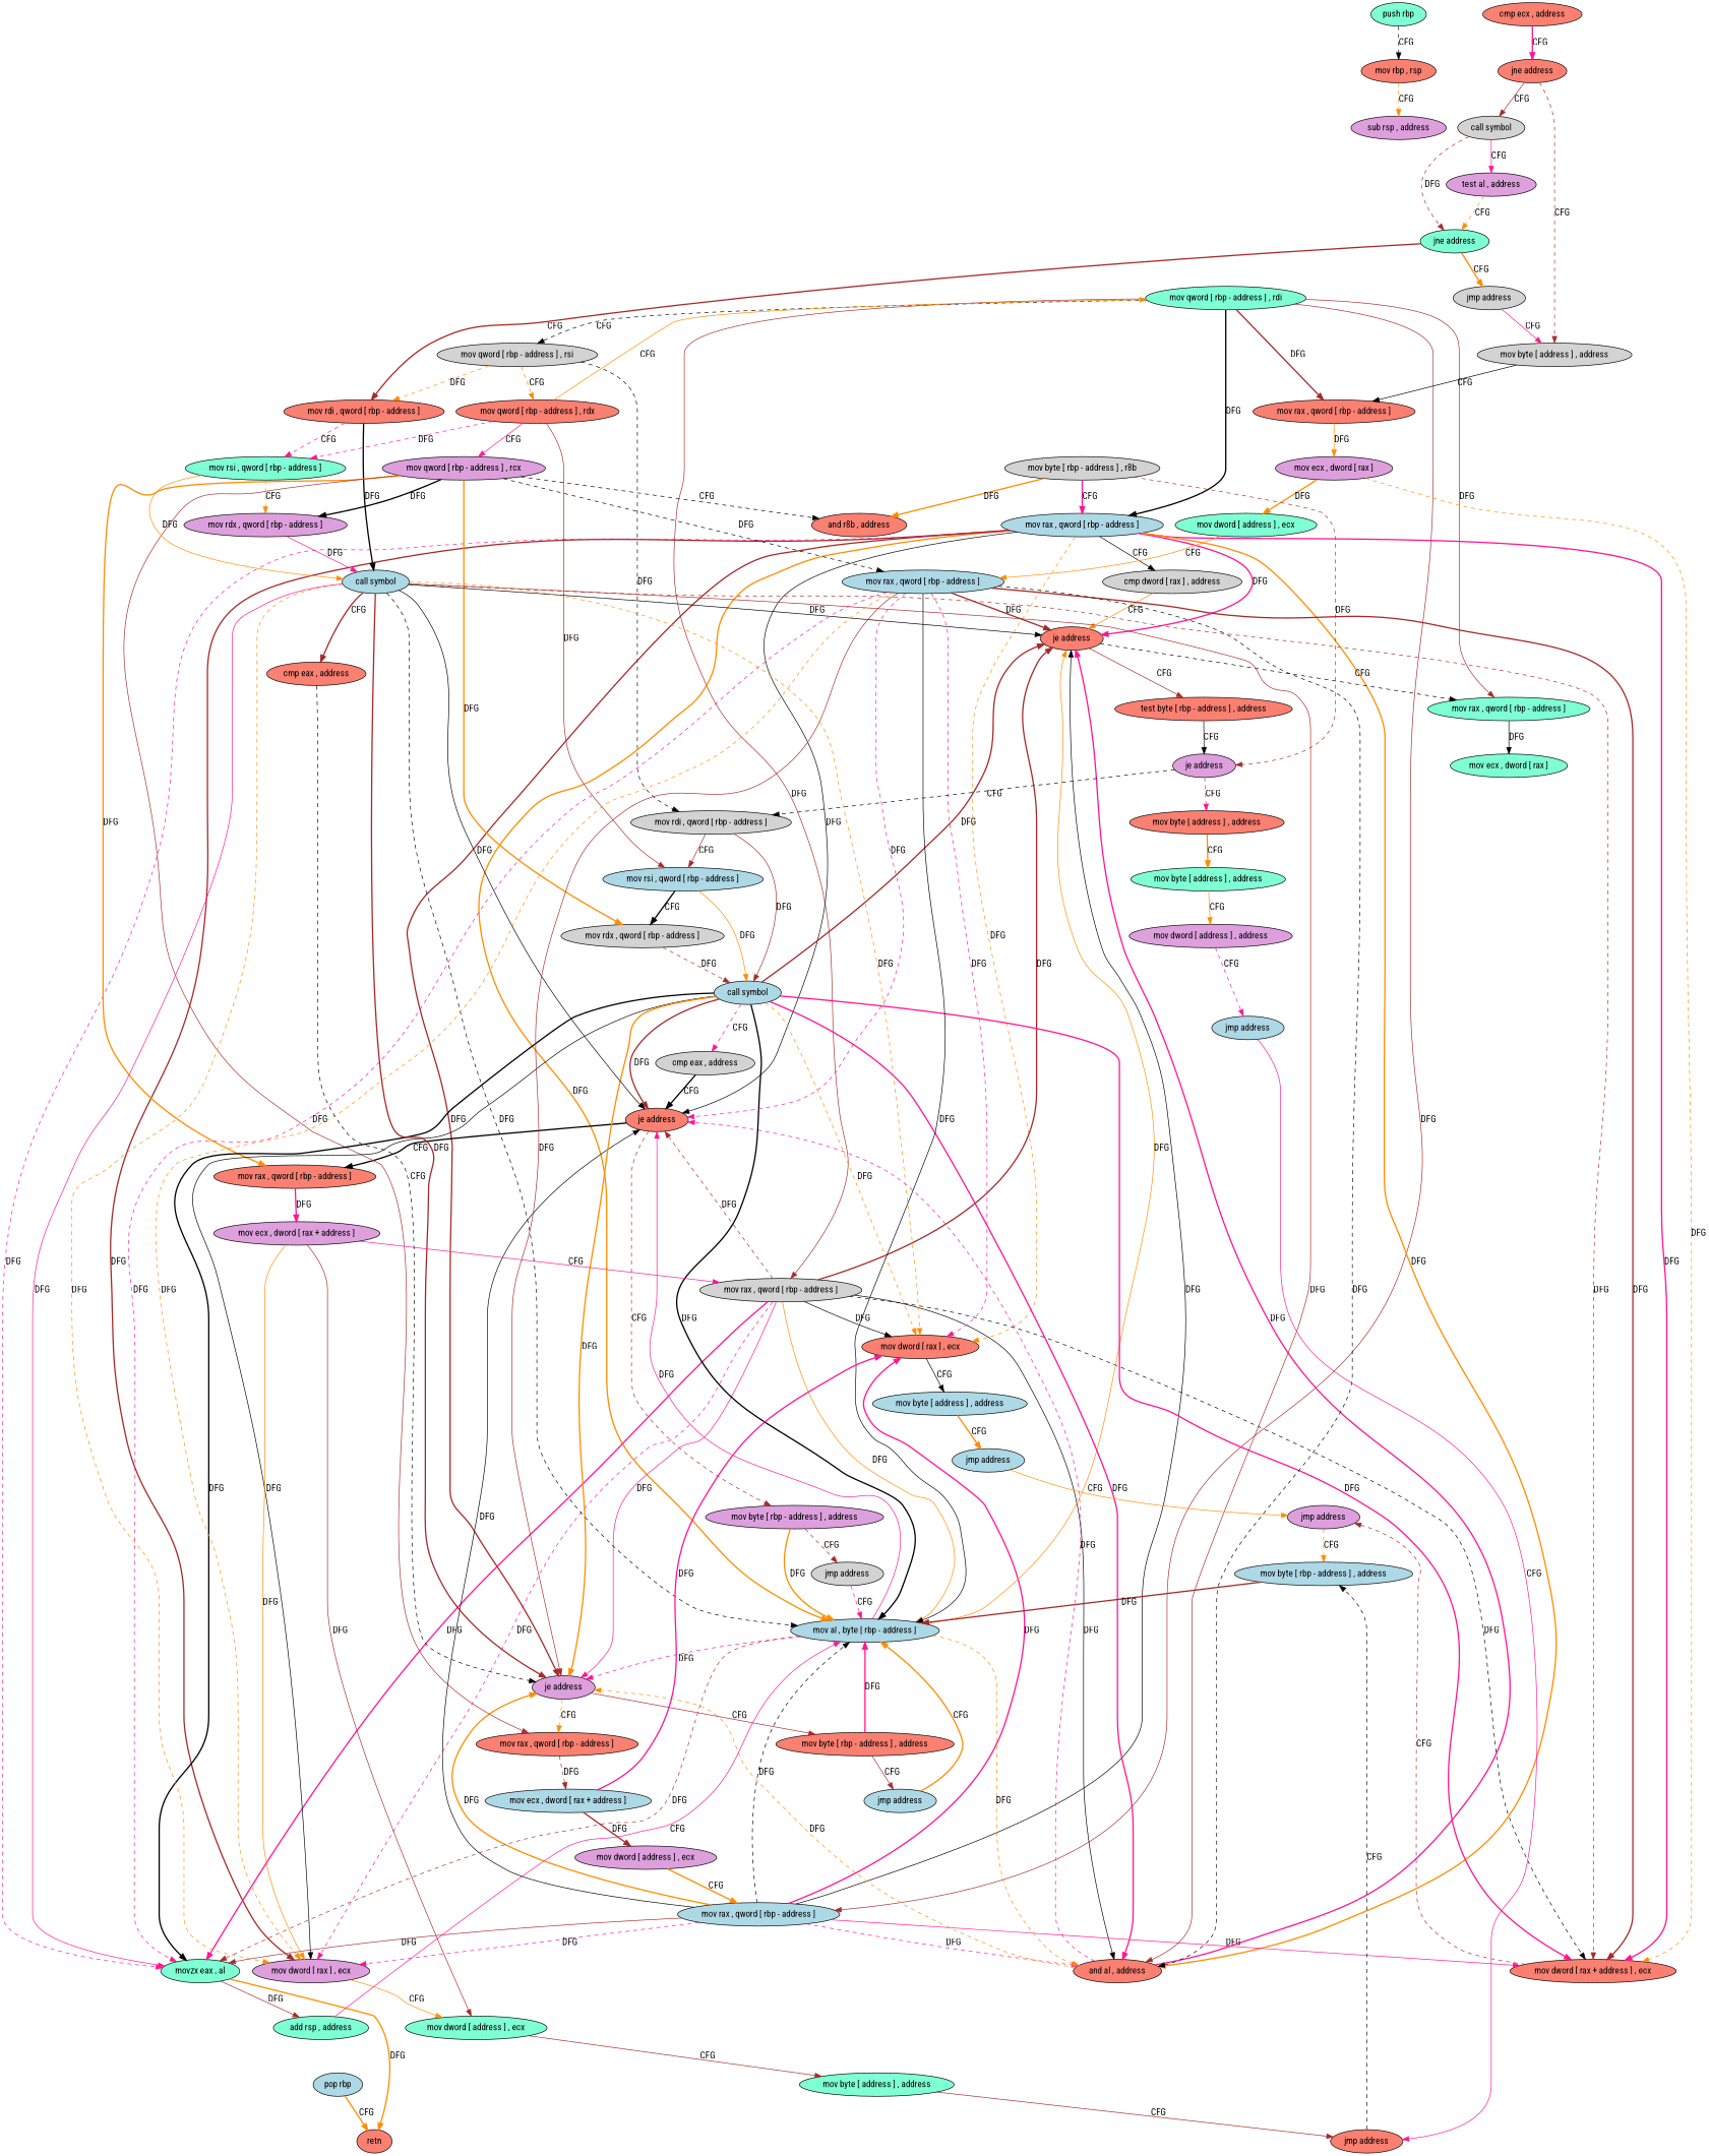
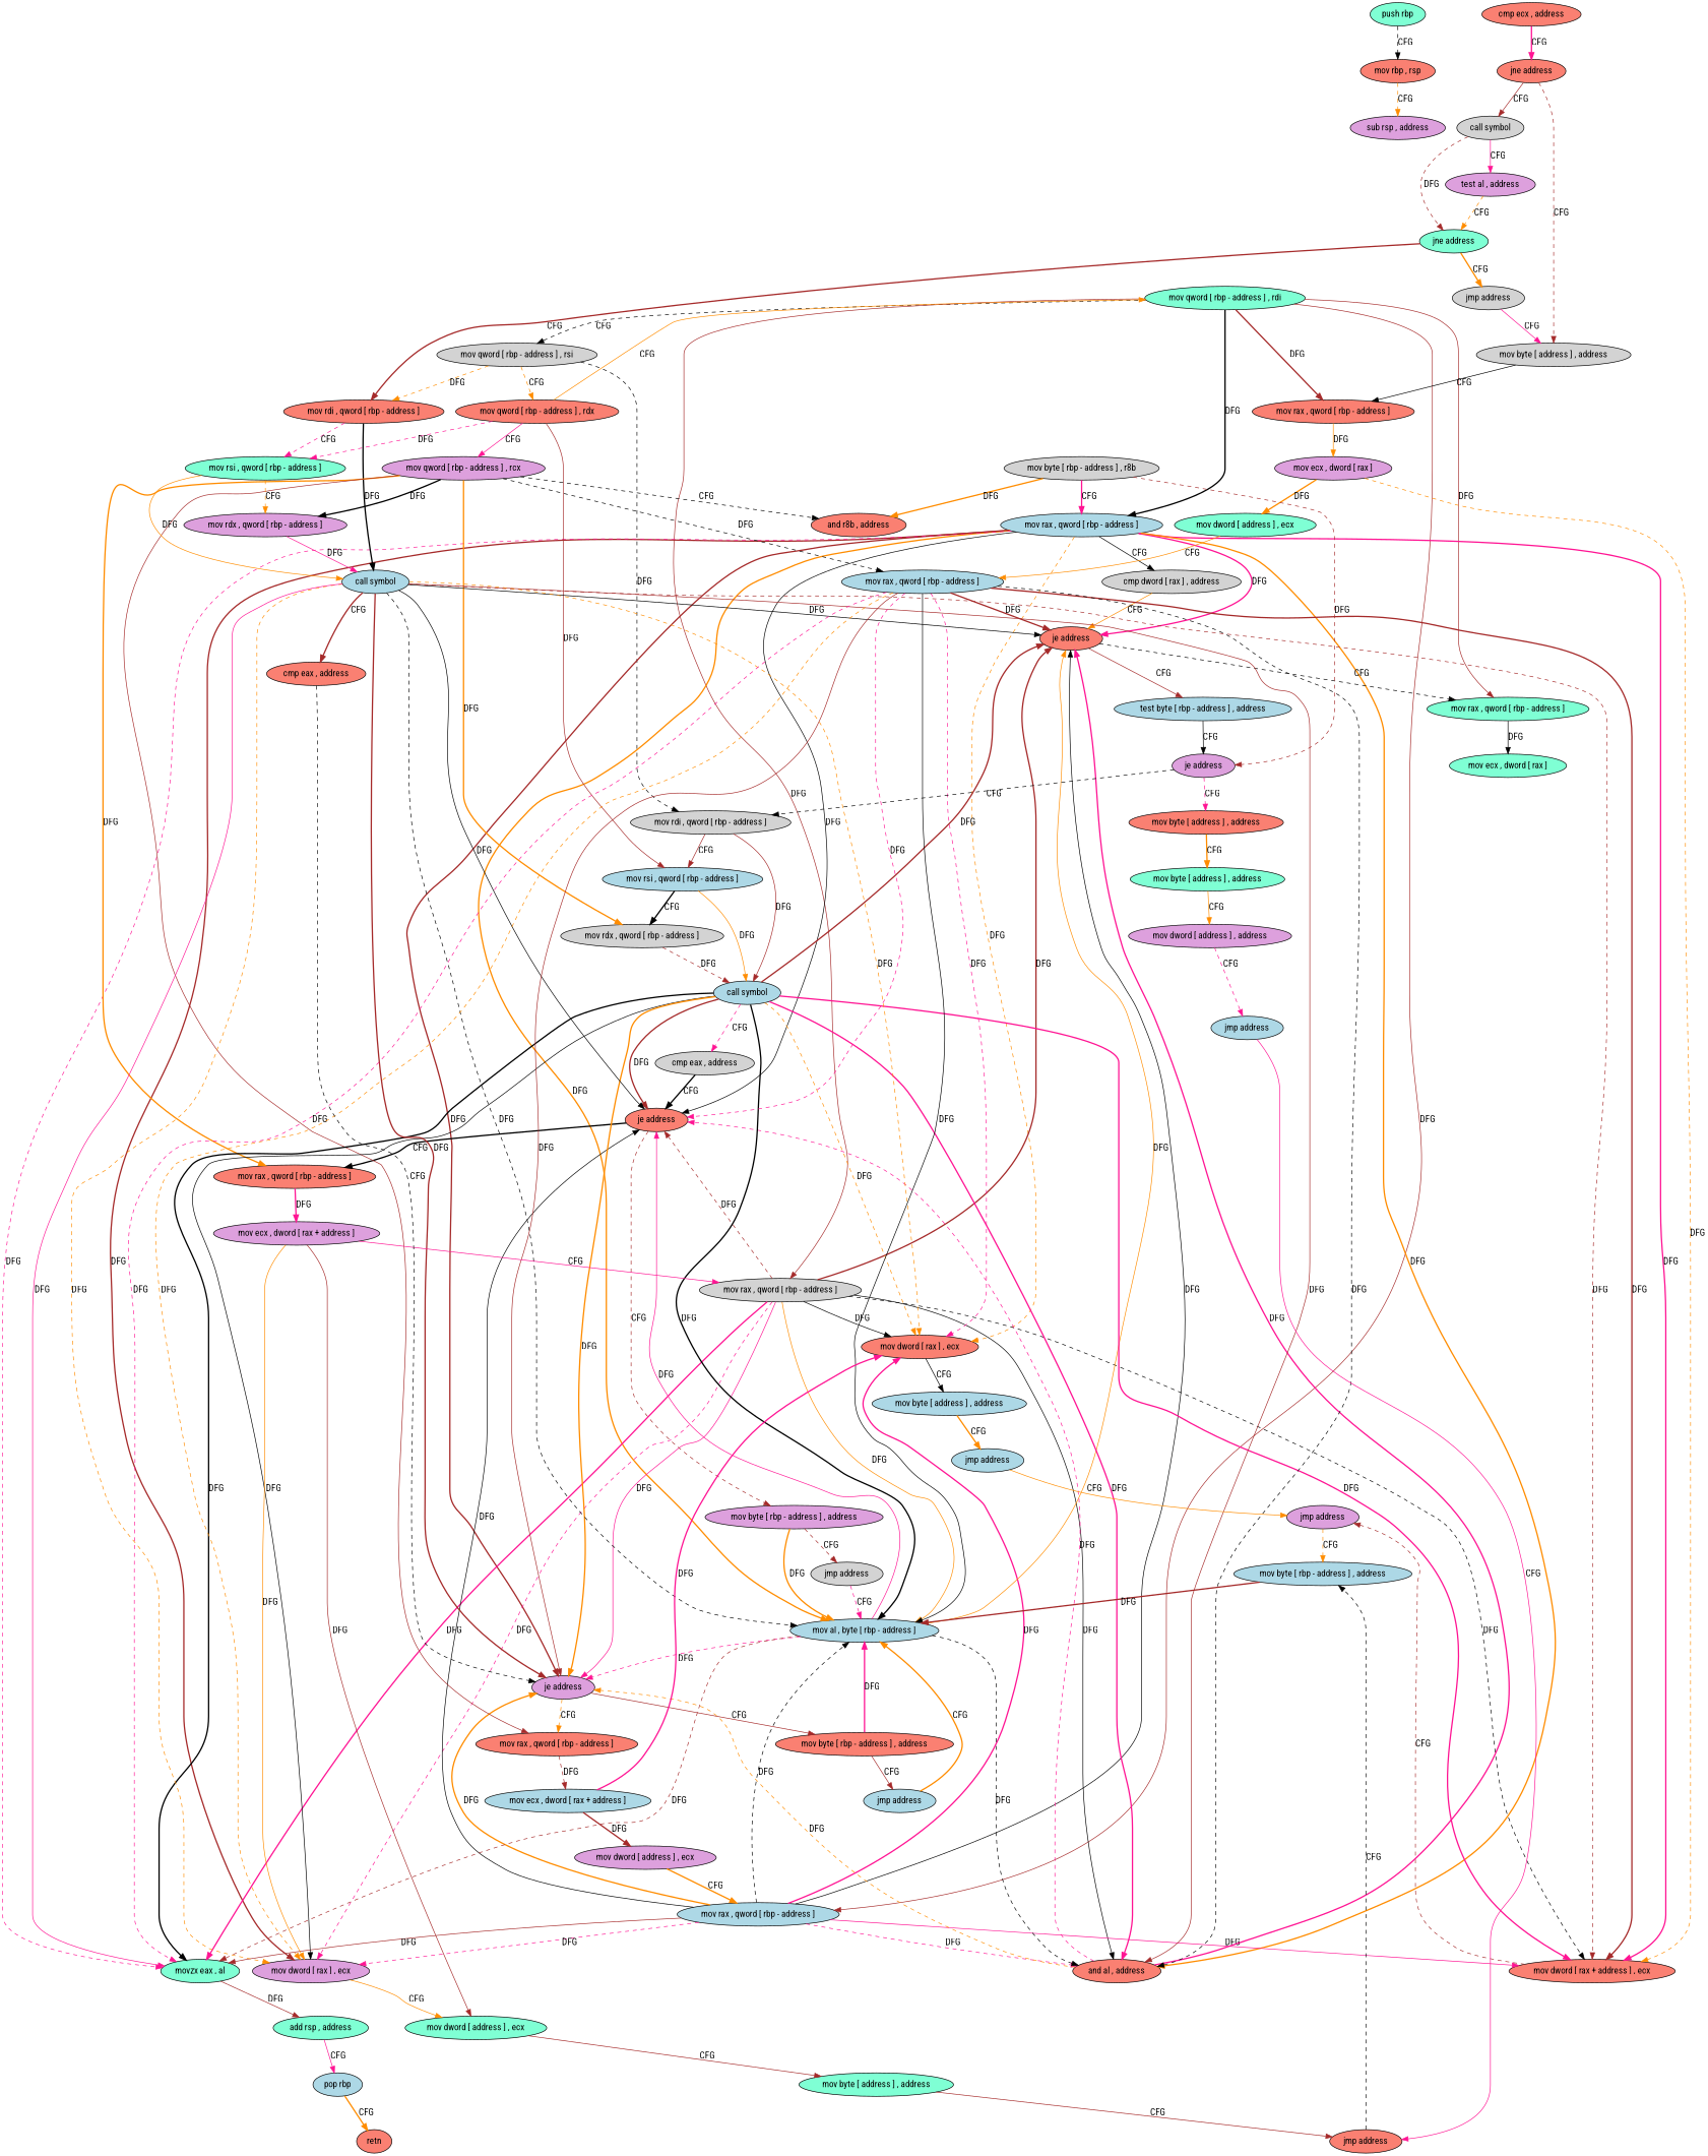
  digraph {
    fontname="Roboto Condensed"
    node [fillcolor=salmon fontname="Roboto Condensed" style=filled]
    edge [color=darkorange fontname="Roboto Condensed" style=solid]
    n1 [fillcolor=aquamarine label="push rbp"]
    n2 [label="mov rbp , rsp"]
    n3 [fillcolor=plum label="sub rsp , address"]
    n4 [fillcolor=aquamarine label="mov qword [ rbp - address ] , rdi"]
    n5 [fillcolor=lightgrey label="mov qword [ rbp - address ] , rsi"]
    n6 [fillcolor=lightblue label="mov rax , qword [ rbp - address ]"]
    n7 [fillcolor=aquamarine label="mov rax , qword [ rbp - address ]"]
    n8 [label="mov rax , qword [ rbp - address ]"]
    n9 [fillcolor=lightgrey label="mov rax , qword [ rbp - address ]"]
    n10 [fillcolor=lightblue label="mov rax , qword [ rbp - address ]"]
    n11 [label="mov qword [ rbp - address ] , rdx"]
    n12 [fillcolor=lightgrey label="mov rdi , qword [ rbp - address ]"]
    n13 [label="mov rdi , qword [ rbp - address ]"]
    n14 [fillcolor=lightgrey label="cmp dword [ rax ] , address"]
    n15 [label="je address"]
    n16 [label="je address"]
    n17 [label="mov dword [ rax + address ] , ecx"]
    n18 [fillcolor=plum label="mov dword [ rax ] , ecx"]
    n19 [fillcolor=lightblue label="mov al , byte [ rbp - address ]"]
    n20 [fillcolor=plum label="je address"]
    n21 [label="and al , address"]
    n22 [fillcolor=aquamarine label="movzx eax , al"]
    n23 [label="mov dword [ rax ] , ecx"]
    n24 [fillcolor=aquamarine label="mov ecx , dword [ rax ]"]
    n25 [fillcolor=plum label="mov ecx , dword [ rax ]"]
    n26 [fillcolor=plum label="mov qword [ rbp - address ] , rcx"]
    n27 [fillcolor=lightblue label="mov rsi , qword [ rbp - address ]"]
    n28 [fillcolor=aquamarine label="mov rsi , qword [ rbp - address ]"]
    n29 [fillcolor=lightblue label="call symbol"]
    n30 [fillcolor=lightblue label="call symbol"]
    n31 [label="and r8b , address"]
    n32 [fillcolor=lightgrey label="mov rdx , qword [ rbp - address ]"]
    n33 [label="mov rax , qword [ rbp - address ]"]
    n34 [fillcolor=lightblue label="mov rax , qword [ rbp - address ]"]
    n35 [fillcolor=plum label="mov rdx , qword [ rbp - address ]"]
    n36 [label="mov rax , qword [ rbp - address ]"]
    n37 [fillcolor=plum label="mov ecx , dword [ rax + address ]"]
    n38 [fillcolor=lightblue label="mov ecx , dword [ rax + address ]"]
    n39 [fillcolor=lightgrey label="mov byte [ rbp - address ] , r8b"]
    n40 [fillcolor=plum label="je address"]
    n41 [label="mov byte [ address ] , address"]
-   n42 [label="test byte [ rbp - address ] , address"]
+   n42 [fillcolor=lightblue label="test byte [ rbp - address ] , address"]
    n43 [fillcolor=plum label="mov byte [ rbp - address ] , address"]
    n44 [fillcolor=plum label="jmp address"]
    n45 [fillcolor=aquamarine label="mov dword [ address ] , ecx"]
    n46 [label="mov byte [ rbp - address ] , address"]
    n47 [fillcolor=aquamarine label="add rsp , address"]
    n48 [label=retn]
    n49 [fillcolor=lightblue label="mov byte [ address ] , address"]
    n50 [fillcolor=aquamarine label="mov byte [ address ] , address"]
    n51 [fillcolor=lightgrey label="cmp eax , address"]
    n52 [fillcolor=plum label="mov dword [ address ] , address"]
    n53 [label="cmp ecx , address"]
    n54 [label="jne address"]
    n55 [fillcolor=lightgrey label="mov byte [ address ] , address"]
    n56 [fillcolor=lightgrey label="call symbol"]
    n57 [fillcolor=plum label="test al , address"]
    n58 [fillcolor=aquamarine label="jne address"]
    n59 [fillcolor=lightgrey label="jmp address"]
    n60 [fillcolor=lightgrey label="jmp address"]
    n61 [fillcolor=lightblue label="jmp address"]
    n62 [label="jmp address"]
    n63 [fillcolor=lightblue label="mov byte [ rbp - address ] , address"]
    n64 [fillcolor=aquamarine label="mov dword [ address ] , ecx"]
    n65 [label="cmp eax , address"]
    n66 [fillcolor=aquamarine label="mov byte [ address ] , address"]
    n67 [fillcolor=lightblue label="jmp address"]
    n68 [fillcolor=plum label="mov dword [ address ] , ecx"]
    n69 [fillcolor=lightblue label="pop rbp"]
    n70 [fillcolor=lightblue label="jmp address"]
    n1 -> n2 [color=black label=CFG style=dashed]
    n2 -> n3 [label=CFG style=dashed]
    n4 -> n5 [color=black label=CFG style=dashed]
    n4 -> n6 [color=black label=DFG style=bold]
    n4 -> n7 [color=brown label=DFG]
    n4 -> n8 [color=brown label=DFG style=bold]
    n4 -> n9 [color=brown label=DFG]
    n4 -> n10 [color=brown label=DFG]
    n5 -> n11 [label=CFG style=dashed]
    n5 -> n12 [color=black label=DFG style=dashed]
    n5 -> n13 [label=DFG style=dashed]
    n6 -> n14 [color=black label=CFG]
    n6 -> n15 [color=deeppink label=DFG style=bold]
    n6 -> n16 [color=black label=DFG]
    n6 -> n17 [color=deeppink label=DFG style=bold]
    n6 -> n18 [color=brown label=DFG style=bold]
    n6 -> n19 [label=DFG style=bold]
    n6 -> n20 [color=brown label=DFG style=bold]
    n6 -> n21 [label=DFG style=bold]
    n6 -> n22 [color=deeppink label=DFG style=dashed]
    n6 -> n23 [label=DFG style=dashed]
    n7 -> n24 [color=black label=DFG]
    n8 -> n25 [label=DFG]
    n9 -> n15 [color=brown label=DFG style=bold]
    n9 -> n16 [color=brown label=DFG style=dashed]
    n9 -> n17 [color=black label=DFG style=dashed]
    n9 -> n18 [color=deeppink label=DFG style=dashed]
    n9 -> n19 [label=DFG]
    n9 -> n20 [color=deeppink label=DFG]
    n9 -> n21 [color=black label=DFG]
    n9 -> n22 [color=deeppink label=DFG style=bold]
    n9 -> n23 [color=black label=DFG]
    n10 -> n15 [color=black label=DFG]
    n10 -> n16 [color=black label=DFG]
    n10 -> n17 [color=deeppink label=DFG]
    n10 -> n18 [color=deeppink label=DFG style=dashed]
    n10 -> n19 [color=black label=DFG style=dashed]
    n10 -> n20 [label=DFG style=bold]
    n10 -> n21 [color=deeppink label=DFG style=dashed]
    n10 -> n22 [color=brown label=DFG]
    n10 -> n23 [color=deeppink label=DFG style=bold]
    n11 -> n4 [label=CFG]
    n11 -> n26 [color=deeppink label=CFG]
    n11 -> n27 [color=brown label=DFG]
    n11 -> n28 [color=deeppink label=DFG style=dashed]
    n12 -> n27 [color=brown label=CFG]
    n12 -> n29 [color=brown label=DFG]
    n13 -> n28 [color=deeppink label=CFG style=dashed]
    n13 -> n30 [color=black label=DFG style=bold]
    n14 -> n15 [label=CFG]
    n15 -> n7 [color=black label=CFG style=dashed]
    n15 -> n42 [color=brown label=CFG]
    n16 -> n33 [color=black label=CFG style=bold]
    n16 -> n43 [color=brown label=CFG style=dashed]
    n17 -> n44 [color=brown label=CFG style=dashed]
    n18 -> n45 [label=CFG]
    n19 -> n15 [label=DFG]
    n19 -> n16 [color=deeppink label=DFG]
    n19 -> n20 [color=deeppink label=DFG style=dashed]
-   n19 -> n21 [label=DFG style=dashed]
+   n19 -> n21 [color=black label=DFG style=dashed]
    n19 -> n22 [color=brown label=DFG style=dashed]
    n20 -> n36 [label=CFG style=dashed]
    n20 -> n46 [color=brown label=CFG]
    n21 -> n15 [color=deeppink label=DFG style=bold]
    n21 -> n16 [color=deeppink label=DFG style=dashed]
    n21 -> n20 [label=DFG style=dashed]
    n22 -> n47 [color=brown label=DFG]
-   n22 -> n48 [label=DFG style=bold]
    n23 -> n49 [color=black label=CFG]
    n25 -> n17 [label=DFG style=dashed]
    n25 -> n64 [label=DFG style=bold]
    n26 -> n31 [color=black label=CFG style=dashed]
    n26 -> n32 [label=DFG style=bold]
    n26 -> n33 [label=DFG style=bold]
    n26 -> n34 [color=black label=DFG style=dashed]
    n26 -> n35 [color=black label=DFG style=bold]
    n26 -> n36 [color=brown label=DFG]
    n27 -> n29 [label=DFG]
    n27 -> n32 [color=black label=CFG style=bold]
    n28 -> n30 [label=DFG]
    n28 -> n35 [label=CFG style=dashed]
    n29 -> n15 [color=brown label=DFG style=bold]
    n29 -> n16 [color=brown label=DFG style=bold]
    n29 -> n17 [color=deeppink label=DFG style=bold]
    n29 -> n18 [color=black label=DFG]
    n29 -> n19 [color=black label=DFG style=bold]
    n29 -> n20 [label=DFG style=bold]
    n29 -> n21 [color=deeppink label=DFG style=bold]
    n29 -> n22 [color=black label=DFG style=bold]
    n29 -> n23 [label=DFG style=dashed]
    n29 -> n51 [color=deeppink label=CFG style=dashed]
    n30 -> n15 [color=black label=DFG]
    n30 -> n16 [color=black label=DFG]
    n30 -> n17 [color=brown label=DFG style=dashed]
    n30 -> n18 [label=DFG style=dashed]
    n30 -> n19 [color=black label=DFG style=dashed]
    n30 -> n20 [color=brown label=DFG style=bold]
    n30 -> n21 [color=brown label=DFG]
    n30 -> n22 [color=deeppink label=DFG]
    n30 -> n23 [label=DFG style=dashed]
    n30 -> n65 [color=brown label=CFG style=bold]
    n32 -> n29 [color=brown label=DFG style=dashed]
    n33 -> n37 [color=deeppink label=DFG style=bold]
    n34 -> n15 [color=brown label=DFG style=bold]
    n34 -> n16 [color=deeppink label=DFG style=dashed]
    n34 -> n17 [color=brown label=DFG style=bold]
    n34 -> n18 [label=DFG style=dashed]
    n34 -> n19 [color=black label=DFG]
    n34 -> n20 [color=brown label=DFG]
    n34 -> n21 [color=black label=DFG style=dashed]
    n34 -> n22 [color=deeppink label=DFG style=dashed]
    n34 -> n23 [color=deeppink label=DFG style=dashed]
    n35 -> n30 [color=deeppink label=DFG]
    n36 -> n38 [color=brown label=DFG style=dashed]
    n37 -> n9 [color=deeppink label=CFG]
    n37 -> n18 [label=DFG]
    n37 -> n45 [color=brown label=DFG]
    n38 -> n23 [color=deeppink label=DFG style=bold]
    n38 -> n68 [color=brown label=DFG style=bold]
    n39 -> n6 [color=deeppink label=CFG style=bold]
    n39 -> n31 [label=DFG style=bold]
    n39 -> n40 [color=brown label=DFG style=dashed]
    n40 -> n12 [color=black label=CFG style=dashed]
    n40 -> n41 [color=deeppink label=CFG style=dashed]
    n41 -> n50 [label=CFG style=bold]
    n42 -> n40 [color=black label=CFG]
    n43 -> n19 [label=DFG style=bold]
    n43 -> n60 [color=brown label=CFG style=dashed]
    n44 -> n63 [label=CFG style=dashed]
    n45 -> n66 [color=brown label=CFG]
    n46 -> n19 [color=deeppink label=DFG style=bold]
    n46 -> n67 [color=brown label=CFG]
-   n47 -> n19 [color=deeppink label=CFG]
+   n47 -> n69 [color=deeppink label=CFG]
    n49 -> n70 [label=CFG style=bold]
    n50 -> n52 [label=CFG]
    n51 -> n16 [color=black label=CFG style=bold]
    n52 -> n61 [color=deeppink label=CFG style=dashed]
    n53 -> n54 [color=deeppink label=CFG style=bold]
    n54 -> n55 [color=brown label=CFG style=dashed]
    n54 -> n56 [color=brown label=CFG]
    n55 -> n8 [color=black label=CFG]
    n56 -> n57 [color=deeppink label=CFG]
    n56 -> n58 [color=brown label=DFG style=dashed]
    n57 -> n58 [label=CFG style=dashed]
    n58 -> n13 [color=brown label=CFG style=bold]
    n58 -> n59 [label=CFG style=bold]
    n59 -> n55 [color=deeppink label=CFG]
    n60 -> n19 [color=deeppink label=CFG style=dashed]
    n61 -> n62 [color=deeppink label=CFG]
    n62 -> n63 [color=black label=CFG style=dashed]
    n63 -> n19 [color=brown label=DFG style=bold]
    n64 -> n34 [label=CFG]
    n65 -> n20 [color=black label=CFG style=dashed]
    n66 -> n62 [color=brown label=CFG]
    n67 -> n19 [label=CFG style=bold]
    n68 -> n10 [label=CFG style=bold]
    n69 -> n48 [label=CFG style=bold]
    n70 -> n44 [label=CFG]
  }
